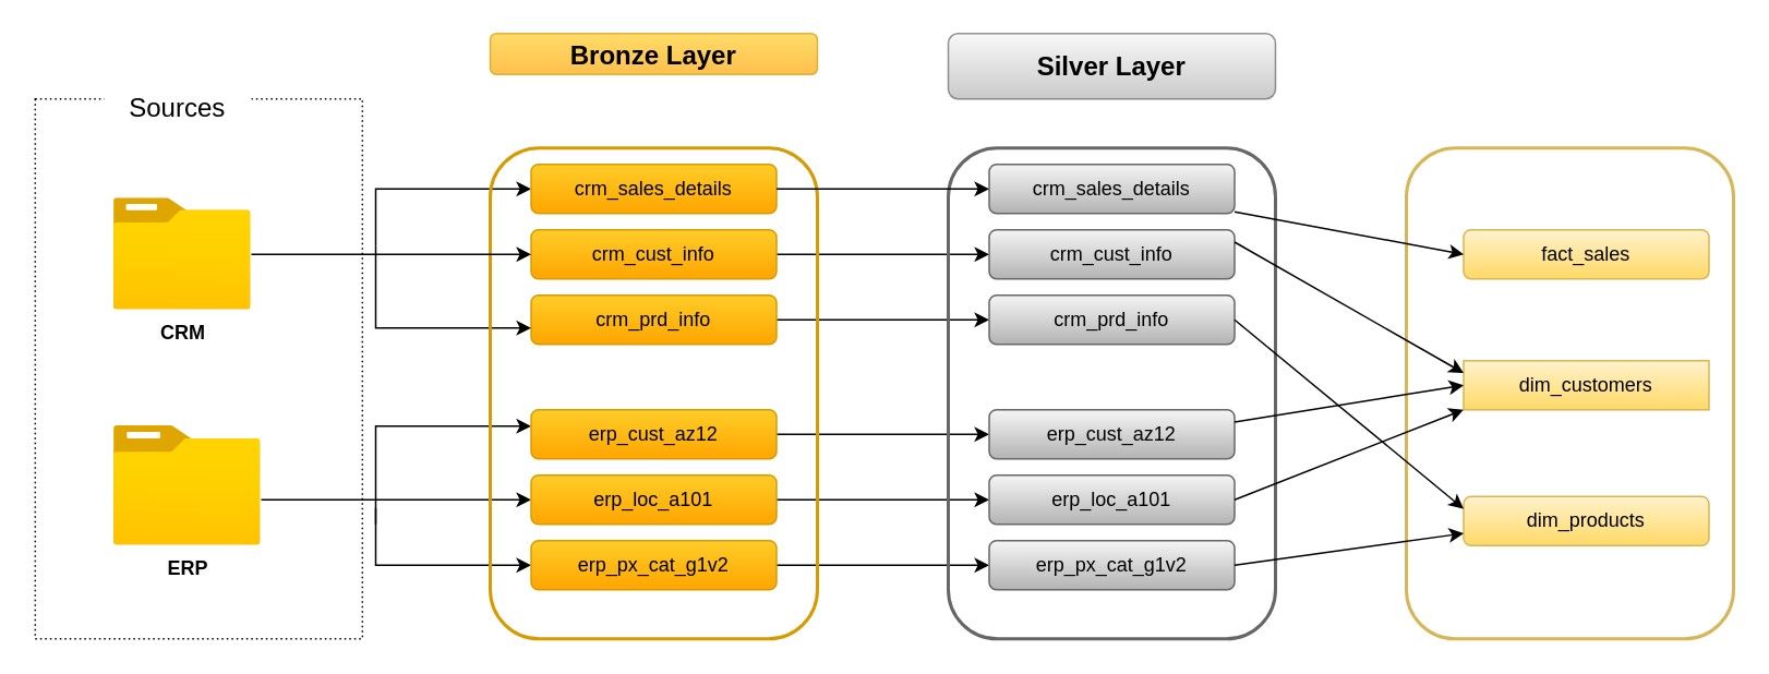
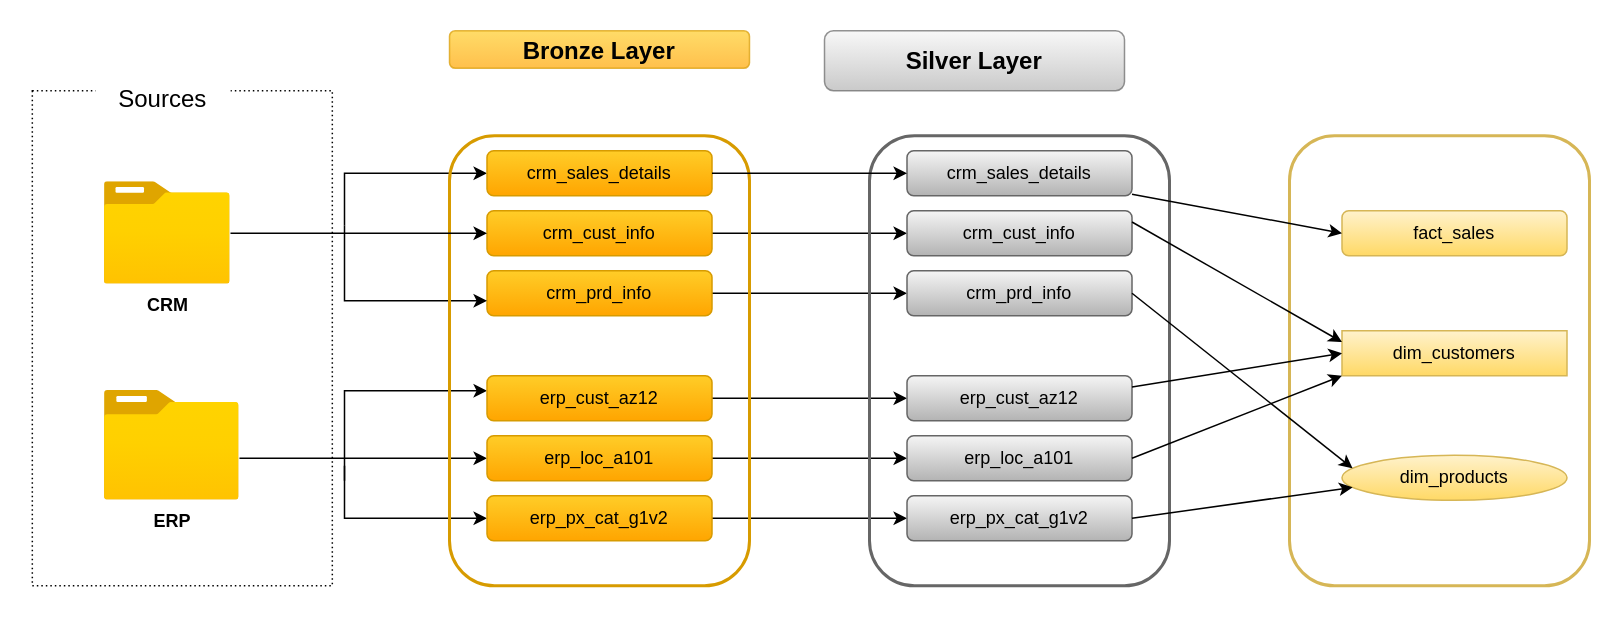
  <mxCell id="0" />
  <mxCell id="1" parent="0" />
  <mxCell id="2" value="" style="rounded=0;whiteSpace=wrap;html=1;fillColor=none;dashed=1;dashPattern=1 2;" vertex="1" parent="1"><mxGeometry x="20.88" y="60" width="200" height="330" as="geometry" /></mxCell>
  <mxCell id="3" value="Sources" style="text;html=1;align=center;verticalAlign=middle;whiteSpace=wrap;rounded=0;fillColor=default;fontSize=16;" vertex="1" parent="1"><mxGeometry x="63" y="50" width="90" height="30" as="geometry" /></mxCell>
  <mxCell id="4" style="edgeStyle=elbowEdgeStyle;rounded=0;orthogonalLoop=1;jettySize=auto;elbow=vertical;html=1;" edge="1" parent="1" target="11"><mxGeometry relative="1" as="geometry"><mxPoint x="229" y="150" as="sourcePoint" /><Array as="points"><mxPoint x="279" y="115" /></Array></mxGeometry></mxCell>
  <mxCell id="5" value="&lt;b&gt;CRM&lt;/b&gt;" style="image;aspect=fixed;html=1;points=[];align=center;fontSize=12;image=img/lib/azure2/general/Folder_Blank.svg;" vertex="1" parent="1"><mxGeometry x="69" y="120.91" width="84" height="68.17" as="geometry" /></mxCell>
  <mxCell id="6" style="edgeStyle=elbowEdgeStyle;rounded=0;orthogonalLoop=1;jettySize=auto;elbow=vertical;html=1;" edge="1" parent="1" source="9" target="13"><mxGeometry relative="1" as="geometry"><Array as="points" /></mxGeometry></mxCell>
  <mxCell id="7" style="edgeStyle=elbowEdgeStyle;rounded=0;orthogonalLoop=1;jettySize=auto;elbow=vertical;html=1;" edge="1" parent="1" target="15"><mxGeometry relative="1" as="geometry"><mxPoint x="229" y="320" as="sourcePoint" /><mxPoint x="307" y="265" as="targetPoint" /><Array as="points"><mxPoint x="242" y="260" /></Array></mxGeometry></mxCell>
  <mxCell id="8" style="edgeStyle=elbowEdgeStyle;rounded=0;orthogonalLoop=1;jettySize=auto;elbow=vertical;html=1;" edge="1" parent="1"><mxGeometry relative="1" as="geometry"><mxPoint x="229" y="310" as="sourcePoint" /><mxPoint x="324" y="344.5" as="targetPoint" /><Array as="points"><mxPoint x="259" y="345" /></Array></mxGeometry></mxCell>
  <mxCell id="9" value="&lt;b&gt;ERP&lt;/b&gt;" style="image;aspect=fixed;html=1;points=[];align=center;fontSize=12;image=img/lib/azure2/general/Folder_Blank.svg;" vertex="1" parent="1"><mxGeometry x="69" y="260" width="90" height="73.04" as="geometry" /></mxCell>
  <mxCell id="10" value="&lt;b&gt;&lt;font style=&quot;font-size: 16px;&quot;&gt;Bronze Layer&lt;/font&gt;&lt;/b&gt;" style="rounded=1;whiteSpace=wrap;html=1;fillColor=#ffcd28;gradientColor=#ffa500;strokeColor=#d79b00;opacity=70;" vertex="1" parent="1"><mxGeometry x="299" y="20" width="200" height="25" as="geometry" /></mxCell>
  <mxCell id="11" value="crm_sales_details" style="rounded=1;whiteSpace=wrap;html=1;fillColor=#ffcd28;gradientColor=#ffa500;strokeColor=#d79b00;" vertex="1" parent="1"><mxGeometry x="324" y="100" width="150" height="30" as="geometry" /></mxCell>
  <mxCell id="12" style="edgeStyle=orthogonalEdgeStyle;rounded=0;orthogonalLoop=1;jettySize=auto;html=1;entryX=0;entryY=0.5;entryDx=0;entryDy=0;" edge="1" parent="1" source="13" target="27"><mxGeometry relative="1" as="geometry" /></mxCell>
  <mxCell id="13" value="erp_loc_a101" style="rounded=1;whiteSpace=wrap;html=1;fillColor=#ffcd28;gradientColor=#ffa500;strokeColor=#d79b00;" vertex="1" parent="1"><mxGeometry x="324" y="290" width="150" height="30" as="geometry" /></mxCell>
  <mxCell id="14" style="edgeStyle=orthogonalEdgeStyle;rounded=0;orthogonalLoop=1;jettySize=auto;html=1;entryX=0;entryY=0.5;entryDx=0;entryDy=0;" edge="1" parent="1" source="15" target="28"><mxGeometry relative="1" as="geometry" /></mxCell>
  <mxCell id="15" value="erp_cust_az12" style="rounded=1;whiteSpace=wrap;html=1;fillColor=#ffcd28;gradientColor=#ffa500;strokeColor=#d79b00;" vertex="1" parent="1"><mxGeometry x="324" y="250" width="150" height="30" as="geometry" /></mxCell>
  <mxCell id="16" style="edgeStyle=orthogonalEdgeStyle;rounded=0;orthogonalLoop=1;jettySize=auto;html=1;entryX=0;entryY=0.5;entryDx=0;entryDy=0;" edge="1" parent="1" source="17" target="29"><mxGeometry relative="1" as="geometry" /></mxCell>
  <mxCell id="17" value="crm_prd_info" style="rounded=1;whiteSpace=wrap;html=1;fillColor=#ffcd28;gradientColor=#ffa500;strokeColor=#d79b00;" vertex="1" parent="1"><mxGeometry x="324" y="180" width="150" height="30" as="geometry" /></mxCell>
  <mxCell id="18" style="edgeStyle=orthogonalEdgeStyle;rounded=0;orthogonalLoop=1;jettySize=auto;html=1;entryX=0;entryY=0.5;entryDx=0;entryDy=0;" edge="1" parent="1" source="19" target="31"><mxGeometry relative="1" as="geometry" /></mxCell>
  <mxCell id="19" value="crm_cust_info" style="rounded=1;whiteSpace=wrap;html=1;fillColor=#ffcd28;gradientColor=#ffa500;strokeColor=#d79b00;" vertex="1" parent="1"><mxGeometry x="324" y="140" width="150" height="30" as="geometry" /></mxCell>
  <mxCell id="20" style="edgeStyle=orthogonalEdgeStyle;rounded=0;orthogonalLoop=1;jettySize=auto;html=1;entryX=0;entryY=0.5;entryDx=0;entryDy=0;" edge="1" parent="1" source="21" target="32"><mxGeometry relative="1" as="geometry" /></mxCell>
  <mxCell id="21" value="erp_px_cat_g1v2" style="rounded=1;whiteSpace=wrap;html=1;fillColor=#ffcd28;gradientColor=#ffa500;strokeColor=#d79b00;" vertex="1" parent="1"><mxGeometry x="324" y="330" width="150" height="30" as="geometry" /></mxCell>
  <mxCell id="22" style="edgeStyle=elbowEdgeStyle;rounded=0;orthogonalLoop=1;jettySize=auto;elbow=vertical;html=1;" edge="1" parent="1" target="17"><mxGeometry relative="1" as="geometry"><mxPoint x="229" y="150" as="sourcePoint" /><mxPoint x="309" y="200" as="targetPoint" /><Array as="points"><mxPoint x="269" y="200" /></Array></mxGeometry></mxCell>
  <mxCell id="23" value="" style="rounded=1;whiteSpace=wrap;html=1;fillColor=none;gradientColor=#ffa500;strokeColor=#d79b00;strokeWidth=2;movable=1;resizable=1;rotatable=1;deletable=1;editable=1;locked=0;connectable=1;" vertex="1" parent="1"><mxGeometry x="299" y="90" width="200" height="300" as="geometry" /></mxCell>
  <mxCell id="24" style="edgeStyle=elbowEdgeStyle;rounded=0;orthogonalLoop=1;jettySize=auto;elbow=vertical;html=1;" edge="1" parent="1" source="5" target="19"><mxGeometry relative="1" as="geometry"><mxPoint x="217" y="155" as="sourcePoint" /><mxPoint x="317.93" y="150" as="targetPoint" /><Array as="points"><mxPoint x="279" y="155" /><mxPoint x="305.88" y="150.34" /></Array></mxGeometry></mxCell>
- <mxCell id="25" value="&lt;b&gt;&lt;font style=&quot;font-size: 16px;&quot;&gt;Silver Layer&lt;/font&gt;&lt;/b&gt;" style="rounded=1;whiteSpace=wrap;html=1;fillColor=#f5f5f5;gradientColor=#b3b3b3;strokeColor=#666666;opacity=70;" vertex="1" parent="1"><mxGeometry x="579" y="20" width="200" height="40" as="geometry" /></mxCell>
+ <mxCell id="25" value="&lt;b&gt;&lt;font style=&quot;font-size: 16px;&quot;&gt;Silver Layer&lt;/font&gt;&lt;/b&gt;" style="rounded=1;whiteSpace=wrap;html=1;fillColor=#f5f5f5;gradientColor=#b3b3b3;strokeColor=#666666;opacity=70;" vertex="1" parent="1"><mxGeometry x="549" y="20" width="200" height="40" as="geometry" /></mxCell>
  <mxCell id="26" value="crm_sales_details" style="rounded=1;whiteSpace=wrap;html=1;fillColor=#f5f5f5;gradientColor=#b3b3b3;strokeColor=#666666;" vertex="1" parent="1"><mxGeometry x="604" y="100" width="150" height="30" as="geometry" /></mxCell>
  <mxCell id="27" value="erp_loc_a101" style="rounded=1;whiteSpace=wrap;html=1;fillColor=#f5f5f5;gradientColor=#b3b3b3;strokeColor=#666666;" vertex="1" parent="1"><mxGeometry x="604" y="290" width="150" height="30" as="geometry" /></mxCell>
  <mxCell id="28" value="erp_cust_az12" style="rounded=1;whiteSpace=wrap;html=1;fillColor=#f5f5f5;gradientColor=#b3b3b3;strokeColor=#666666;" vertex="1" parent="1"><mxGeometry x="604" y="250" width="150" height="30" as="geometry" /></mxCell>
  <mxCell id="29" value="crm_prd_info" style="rounded=1;whiteSpace=wrap;html=1;fillColor=#f5f5f5;gradientColor=#b3b3b3;strokeColor=#666666;" vertex="1" parent="1"><mxGeometry x="604" y="180" width="150" height="30" as="geometry" /></mxCell>
  <mxCell id="30" value="" style="rounded=1;whiteSpace=wrap;html=1;fillColor=none;gradientColor=#b3b3b3;strokeColor=#666666;strokeWidth=2;movable=1;resizable=1;rotatable=1;deletable=1;editable=1;locked=0;connectable=1;" vertex="1" parent="1"><mxGeometry x="579" y="90" width="200" height="300" as="geometry" /></mxCell>
  <mxCell id="31" value="crm_cust_info" style="rounded=1;whiteSpace=wrap;html=1;fillColor=#f5f5f5;gradientColor=#b3b3b3;strokeColor=#666666;" vertex="1" parent="1"><mxGeometry x="604" y="140" width="150" height="30" as="geometry" /></mxCell>
  <mxCell id="32" value="erp_px_cat_g1v2" style="rounded=1;whiteSpace=wrap;html=1;fillColor=#f5f5f5;gradientColor=#b3b3b3;strokeColor=#666666;" vertex="1" parent="1"><mxGeometry x="604" y="330" width="150" height="30" as="geometry" /></mxCell>
  <mxCell id="33" style="edgeStyle=orthogonalEdgeStyle;rounded=0;orthogonalLoop=1;jettySize=auto;html=1;entryX=0;entryY=0.5;entryDx=0;entryDy=0;" edge="1" parent="1" source="11" target="26"><mxGeometry relative="1" as="geometry"><mxPoint x="589" y="115" as="targetPoint" /></mxGeometry></mxCell>
  <mxCell id="34" value="fact_sales" style="rounded=1;whiteSpace=wrap;html=1;fillColor=#fff2cc;gradientColor=#ffd966;strokeColor=#d6b656;" vertex="1" parent="1"><mxGeometry x="894" y="140" width="150" height="30" as="geometry" /></mxCell>
- <mxCell id="35" value="dim_products" style="rounded=1;whiteSpace=wrap;html=1;fillColor=#fff2cc;gradientColor=#ffd966;strokeColor=#d6b656;" vertex="1" parent="1"><mxGeometry x="894" y="303.04" width="150" height="30" as="geometry" /></mxCell>
+ <mxCell id="35" value="dim_products" style="ellipse;whiteSpace=wrap;html=1;fillColor=#fff2cc;gradientColor=#ffd966;strokeColor=#d6b656;" vertex="1" parent="1"><mxGeometry x="894" y="303.04" width="150" height="30" as="geometry" /></mxCell>
  <mxCell id="36" value="" style="rounded=1;whiteSpace=wrap;html=1;fillColor=none;gradientColor=#ffd966;strokeColor=#d6b656;strokeWidth=2;movable=1;resizable=1;rotatable=1;deletable=1;editable=1;locked=0;connectable=1;" vertex="1" parent="1"><mxGeometry x="859" y="90" width="200" height="300" as="geometry" /></mxCell>
  <mxCell id="37" value="dim_customers" style="whiteSpace=wrap;html=1;fillColor=#fff2cc;gradientColor=#ffd966;strokeColor=#d6b656;rounded=0;" vertex="1" parent="1"><mxGeometry x="894" y="220" width="150" height="30" as="geometry" /></mxCell>
  <mxCell id="38" value="" style="endArrow=classic;html=1;rounded=0;entryX=0;entryY=0.5;entryDx=0;entryDy=0;" edge="1" parent="1" source="26" target="34"><mxGeometry width="50" height="50" relative="1" as="geometry"><mxPoint x="799" y="270" as="sourcePoint" /><mxPoint x="849" y="220" as="targetPoint" /></mxGeometry></mxCell>
  <mxCell id="39" value="" style="endArrow=classic;html=1;rounded=0;entryX=0;entryY=0.25;entryDx=0;entryDy=0;exitX=1;exitY=0.25;exitDx=0;exitDy=0;" edge="1" parent="1" source="31" target="37"><mxGeometry width="50" height="50" relative="1" as="geometry"><mxPoint x="754" y="160" as="sourcePoint" /><mxPoint x="901" y="203" as="targetPoint" /></mxGeometry></mxCell>
  <mxCell id="40" value="" style="endArrow=classic;html=1;rounded=0;entryX=0;entryY=0.25;entryDx=0;entryDy=0;exitX=1;exitY=0.5;exitDx=0;exitDy=0;" edge="1" parent="1" source="29" target="35"><mxGeometry width="50" height="50" relative="1" as="geometry"><mxPoint x="809" y="170" as="sourcePoint" /><mxPoint x="949" y="250" as="targetPoint" /></mxGeometry></mxCell>
  <mxCell id="41" value="" style="endArrow=classic;html=1;rounded=0;entryX=0;entryY=0.5;entryDx=0;entryDy=0;exitX=1;exitY=0.25;exitDx=0;exitDy=0;" edge="1" parent="1" source="28" target="37"><mxGeometry width="50" height="50" relative="1" as="geometry"><mxPoint x="754" y="270" as="sourcePoint" /><mxPoint x="894" y="386" as="targetPoint" /></mxGeometry></mxCell>
  <mxCell id="42" value="" style="endArrow=classic;html=1;rounded=0;entryX=0;entryY=1;entryDx=0;entryDy=0;exitX=1;exitY=0.5;exitDx=0;exitDy=0;" edge="1" parent="1" source="27" target="37"><mxGeometry width="50" height="50" relative="1" as="geometry"><mxPoint x="779" y="303" as="sourcePoint" /><mxPoint x="919" y="280" as="targetPoint" /></mxGeometry></mxCell>
  <mxCell id="43" value="" style="endArrow=classic;html=1;rounded=0;entryX=0;entryY=0.75;entryDx=0;entryDy=0;exitX=1;exitY=0.5;exitDx=0;exitDy=0;" edge="1" parent="1" source="32" target="35"><mxGeometry width="50" height="50" relative="1" as="geometry"><mxPoint x="759" y="360" as="sourcePoint" /><mxPoint x="899" y="305" as="targetPoint" /></mxGeometry></mxCell>
